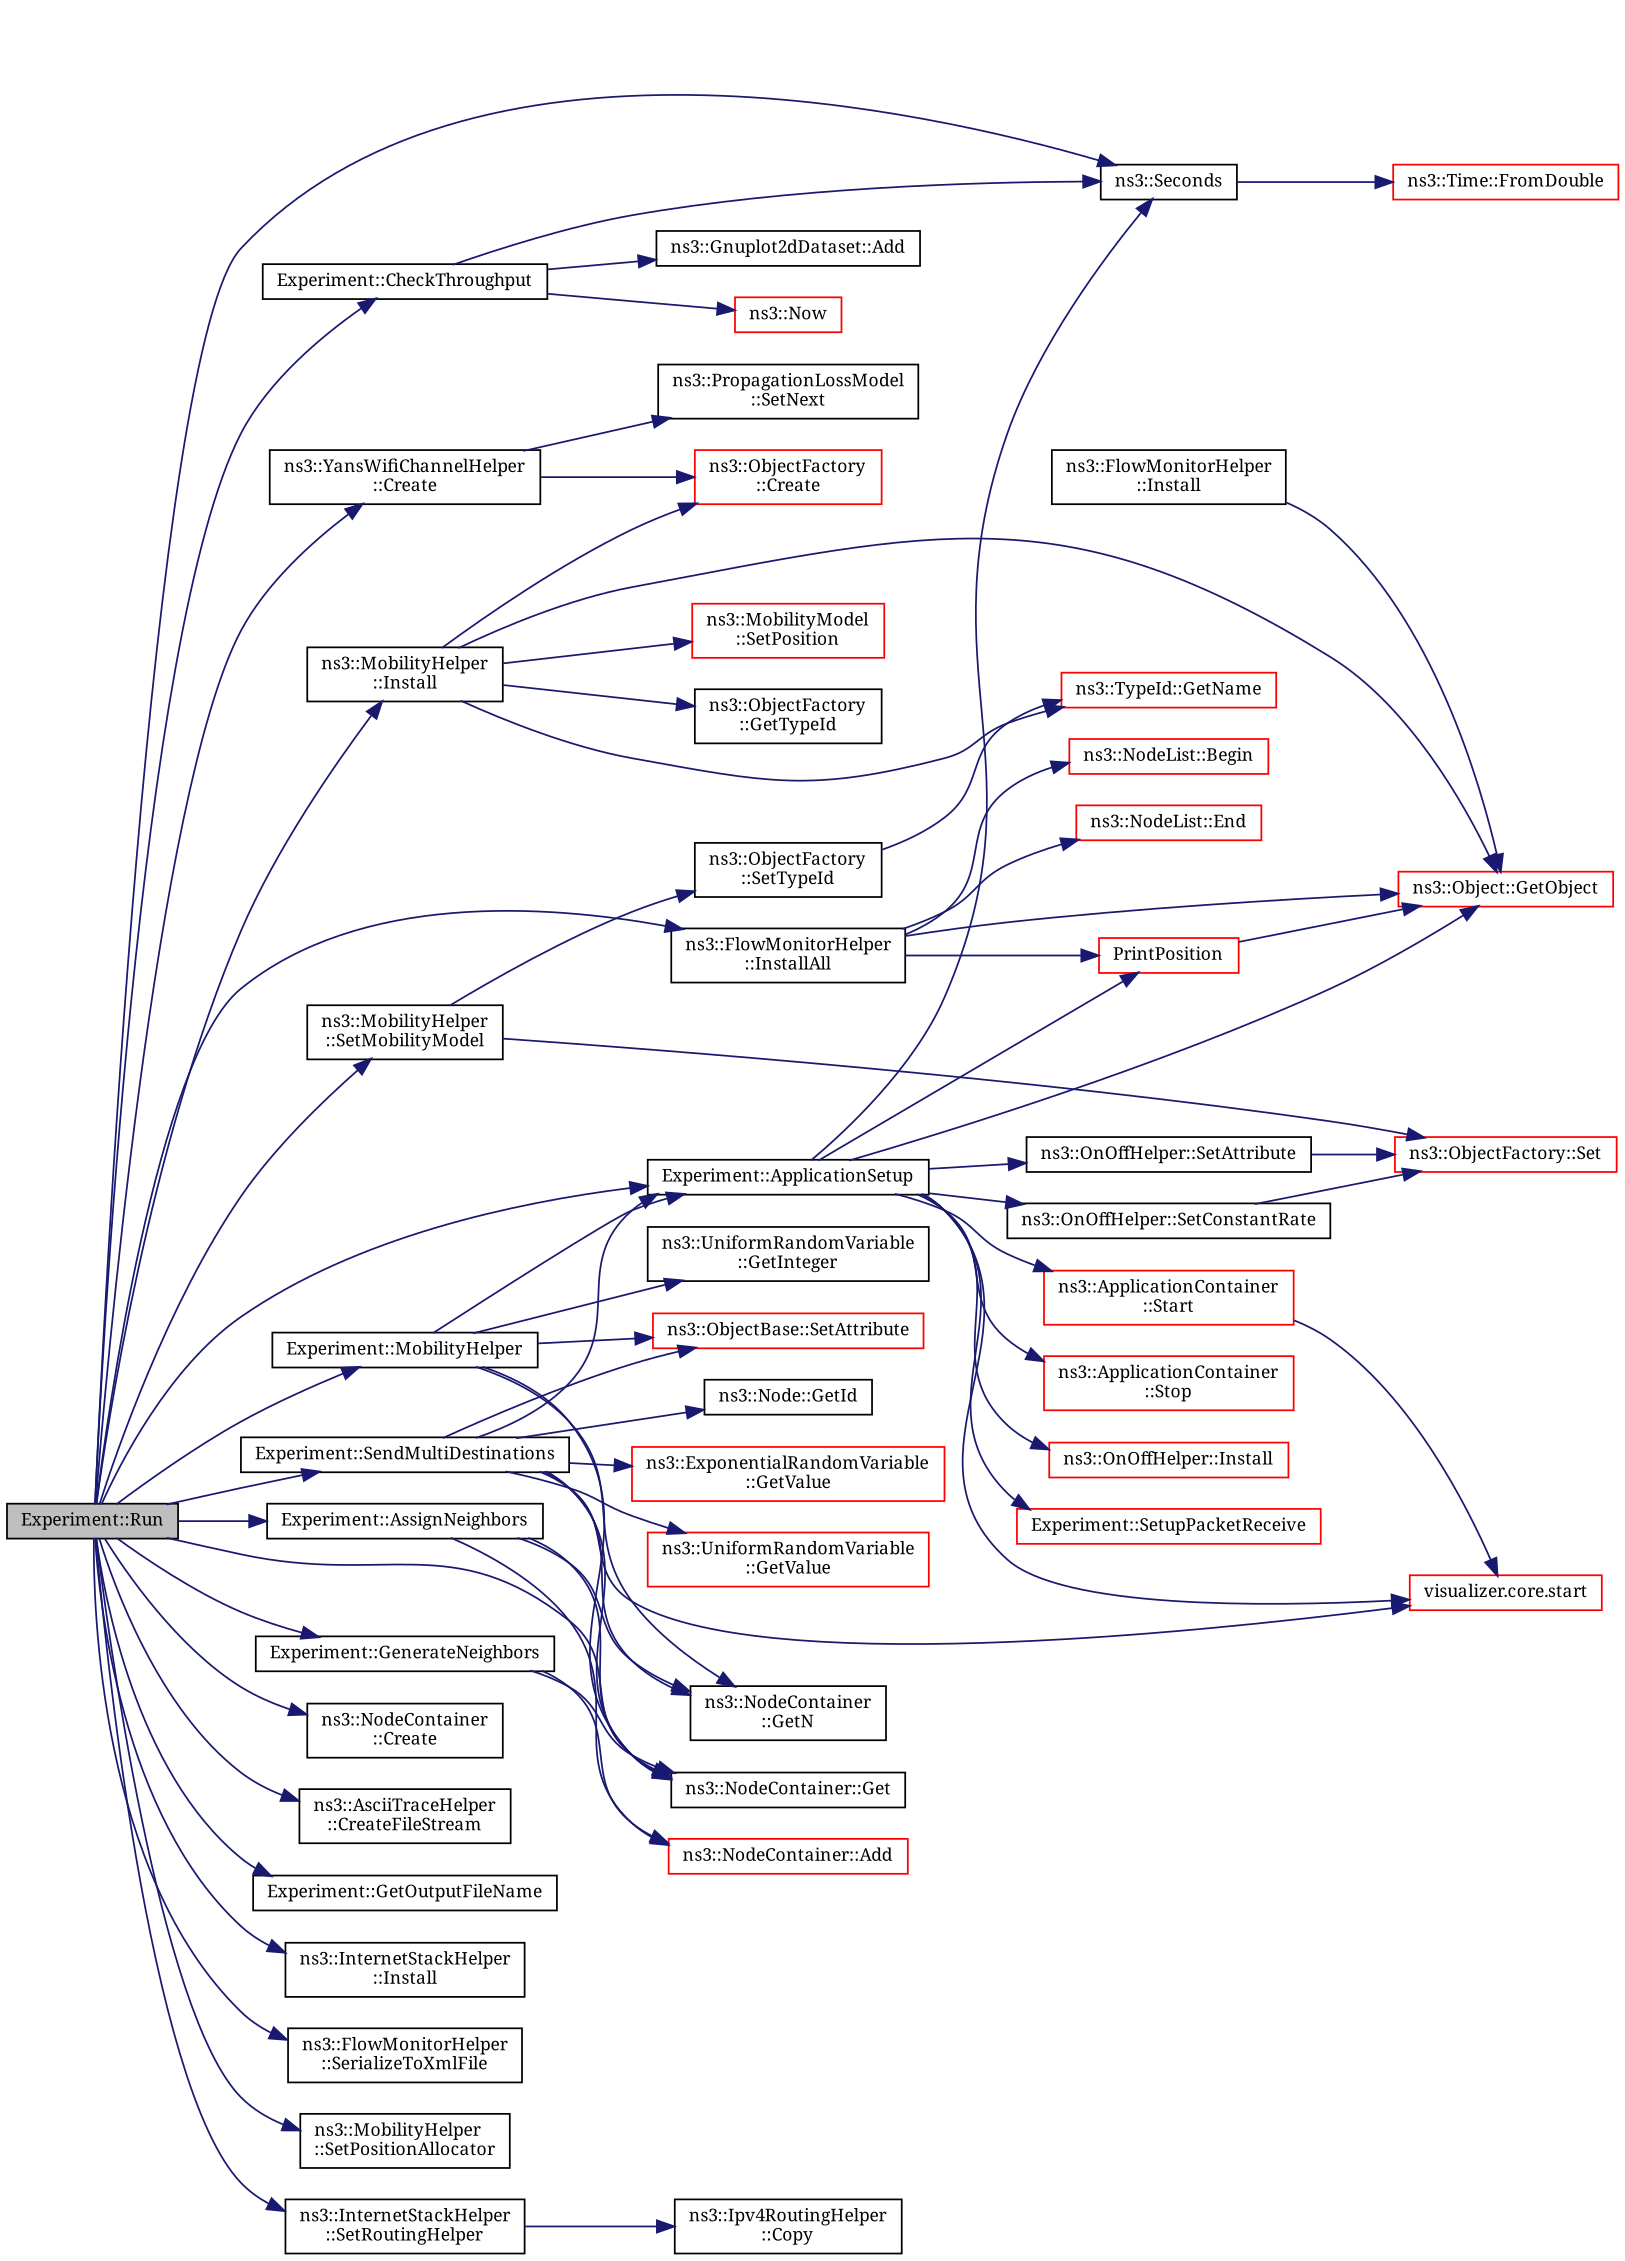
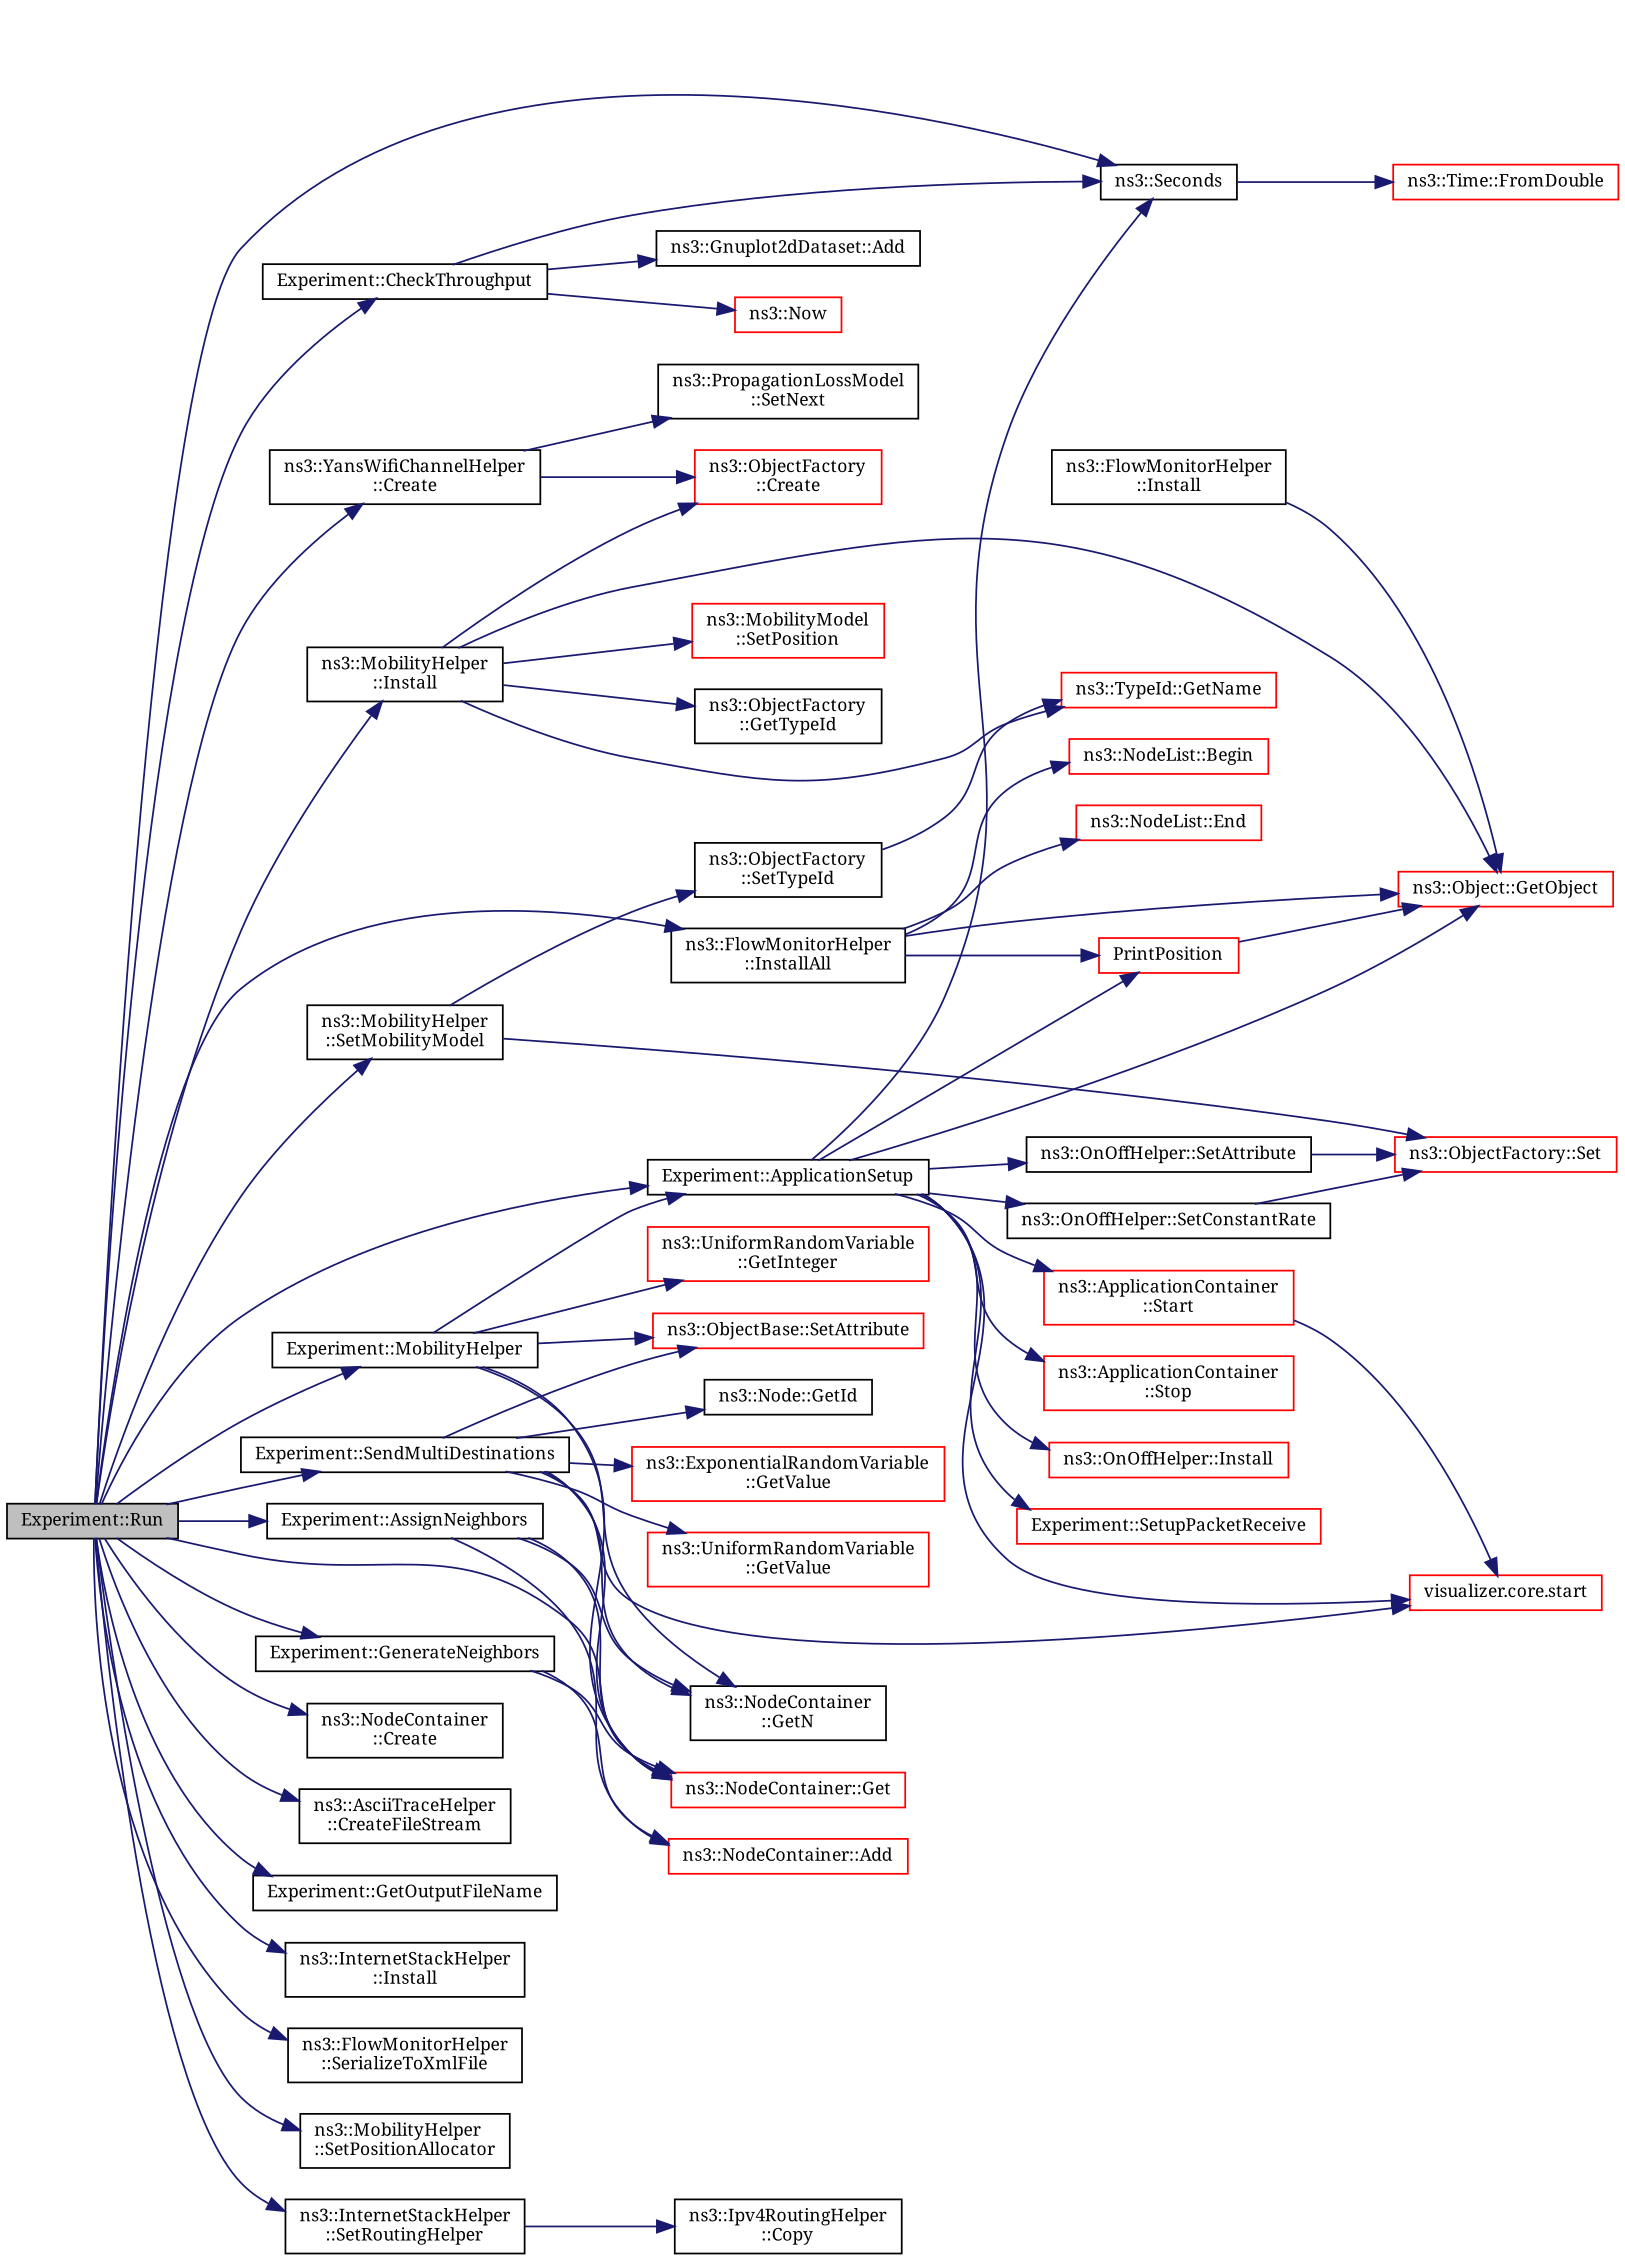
  digraph {
    fontname="Noto Serif"
    rankdir=LR
    node [color=black fillcolor=white fontname="Noto Serif" fontsize=10 shape=record style=filled]
    edge [color=midnightblue fontname="Noto Serif" fontsize=10 labelfontname=Helvetica labelfontsize=10 style=solid]
    n1 [fillcolor=grey75 fontcolor=black height=0.2 label="Experiment::Run" width=0.4]
    n2 [height=0.2 label="Experiment::ApplicationSetup" width=0.4]
    n3 [height=0.2 label="ns3::Seconds" width=0.4]
    n4 [height=0.2 label="Experiment::AssignNeighbors" width=0.4]
-   n5 [height=0.2 label="ns3::NodeContainer::Get" width=0.4]
+   n5 [color=red height=0.2 label="ns3::NodeContainer::Get" width=0.4]
    n6 [height=0.2 label="Experiment::CheckThroughput" width=0.4]
    n7 [height=0.2 label="ns3::NodeContainer\l::Create" width=0.4]
    n8 [height=0.2 label="ns3::YansWifiChannelHelper\l::Create" width=0.4]
    n9 [height=0.2 label="ns3::AsciiTraceHelper\l::CreateFileStream" width=0.4]
    n10 [height=0.2 label="Experiment::GenerateNeighbors" width=0.4]
    n11 [height=0.2 label="Experiment::GetOutputFileName" width=0.4]
    n12 [height=0.2 label="ns3::MobilityHelper\l::Install" width=0.4]
    n13 [height=0.2 label="ns3::InternetStackHelper\l::Install" width=0.4]
    n14 [height=0.2 label="ns3::FlowMonitorHelper\l::InstallAll" width=0.4]
    n15 [height=0.2 label="Experiment::MobilityHelper" width=0.4]
    n16 [height=0.2 label="Experiment::SendMultiDestinations" width=0.4]
    n17 [height=0.2 label="ns3::FlowMonitorHelper\l::SerializeToXmlFile" width=0.4]
    n18 [height=0.2 label="ns3::MobilityHelper\l::SetMobilityModel" width=0.4]
    n19 [height=0.2 label="ns3::MobilityHelper\l::SetPositionAllocator" width=0.4]
    n20 [height=0.2 label="ns3::InternetStackHelper\l::SetRoutingHelper" width=0.4]
    n21 [color=red height=0.2 label="ns3::Object::GetObject" width=0.4]
    n22 [color=red height=0.2 label="ns3::OnOffHelper::Install" width=0.4]
    n23 [color=red height=0.2 label=PrintPosition width=0.4]
    n24 [height=0.2 label="ns3::OnOffHelper::SetAttribute" width=0.4]
    n25 [height=0.2 label="ns3::OnOffHelper::SetConstantRate" width=0.4]
    n26 [color=red height=0.2 label="Experiment::SetupPacketReceive" width=0.4]
    n27 [color=red height=0.2 label="visualizer.core.start" width=0.4]
    n28 [color=red height=0.2 label="ns3::ApplicationContainer\l::Start" width=0.4]
    n29 [color=red height=0.2 label="ns3::ApplicationContainer\l::Stop" width=0.4]
    n30 [color=red height=0.2 label="ns3::Time::FromDouble" width=0.4]
    n31 [color=red height=0.2 label="ns3::NodeContainer::Add" width=0.4]
    n32 [height=0.2 label="ns3::NodeContainer\l::GetN" width=0.4]
    n33 [height=0.2 label="ns3::Gnuplot2dDataset::Add" width=0.4]
    n34 [color=red height=0.2 label="ns3::Now" width=0.4]
    n35 [color=red height=0.2 label="ns3::ObjectFactory\l::Create" width=0.4]
    n36 [height=0.2 label="ns3::PropagationLossModel\l::SetNext" width=0.4]
    n37 [color=red height=0.2 label="ns3::TypeId::GetName" width=0.4]
    n38 [height=0.2 label="ns3::ObjectFactory\l::GetTypeId" width=0.4]
    n39 [color=red height=0.2 label="ns3::MobilityModel\l::SetPosition" width=0.4]
    n40 [color=red height=0.2 label="ns3::NodeList::Begin" width=0.4]
    n41 [color=red height=0.2 label="ns3::NodeList::End" width=0.4]
-   n42 [height=0.2 label="ns3::UniformRandomVariable\l::GetInteger" width=0.4]
+   n42 [color=red height=0.2 label="ns3::UniformRandomVariable\l::GetInteger" width=0.4]
    n43 [color=red height=0.2 label="ns3::ObjectBase::SetAttribute" width=0.4]
    n44 [height=0.2 label="ns3::Node::GetId" width=0.4]
    n45 [color=red height=0.2 label="ns3::ExponentialRandomVariable\l::GetValue" width=0.4]
    n46 [color=red height=0.2 label="ns3::UniformRandomVariable\l::GetValue" width=0.4]
    n47 [color=red height=0.2 label="ns3::ObjectFactory::Set" width=0.4]
    n48 [height=0.2 label="ns3::ObjectFactory\l::SetTypeId" width=0.4]
    n49 [height=0.2 label="ns3::Ipv4RoutingHelper\l::Copy" width=0.4]
    n50 [height=0.2 label="ns3::FlowMonitorHelper\l::Install" width=0.4]
    n1 -> n2
    n1 -> n3
    n1 -> n4
    n1 -> n5
    n1 -> n6
    n1 -> n7
    n1 -> n8
    n1 -> n9
    n1 -> n10
    n1 -> n11
    n1 -> n12
    n1 -> n13
    n1 -> n14
    n1 -> n15
    n1 -> n16
    n1 -> n17
    n1 -> n18
    n1 -> n19
    n1 -> n20
    n2 -> n3
    n2 -> n21
    n2 -> n22
    n2 -> n23
    n2 -> n24
    n2 -> n25
    n2 -> n26
    n2 -> n27
    n2 -> n28
    n2 -> n29
    n3 -> n30
    n4 -> n5
    n4 -> n31
    n4 -> n32
    n6 -> n3
    n6 -> n33
    n6 -> n34
    n8 -> n35
    n8 -> n36
    n10 -> n5
    n10 -> n31
    n12 -> n21
    n12 -> n35
    n12 -> n37
    n12 -> n38
    n12 -> n39
    n14 -> n21
    n14 -> n23
    n14 -> n40
    n14 -> n41
    n15 -> n2
    n15 -> n5
    n15 -> n32
    n15 -> n42
    n15 -> n43
-   n16 -> n2
    n16 -> n5
    n16 -> n27
    n16 -> n32
    n16 -> n43
    n16 -> n44
    n16 -> n45
    n16 -> n46
    n18 -> n47
    n18 -> n48
    n20 -> n49
    n23 -> n21
    n24 -> n47
    n25 -> n47
    n28 -> n27
    n48 -> n37
    n50 -> n21
  }
